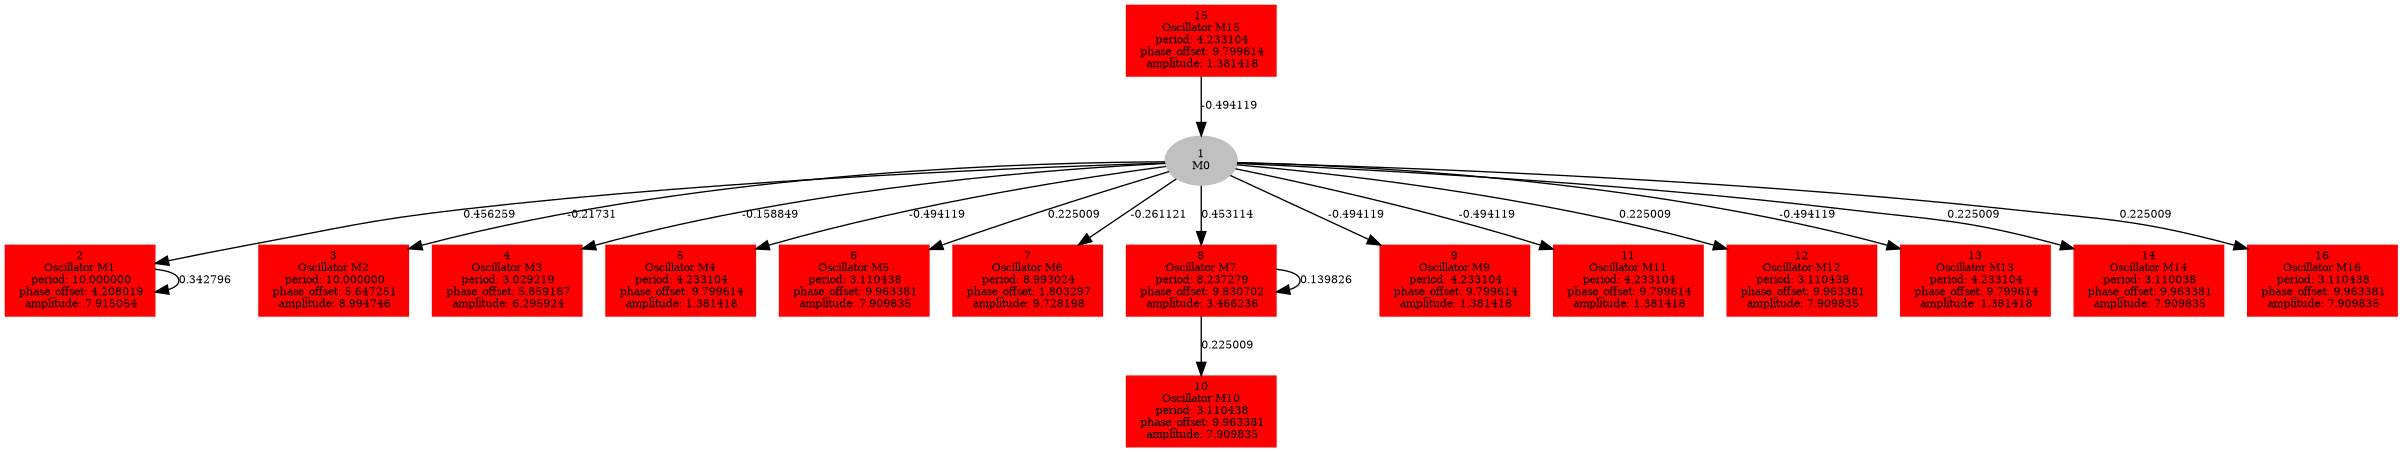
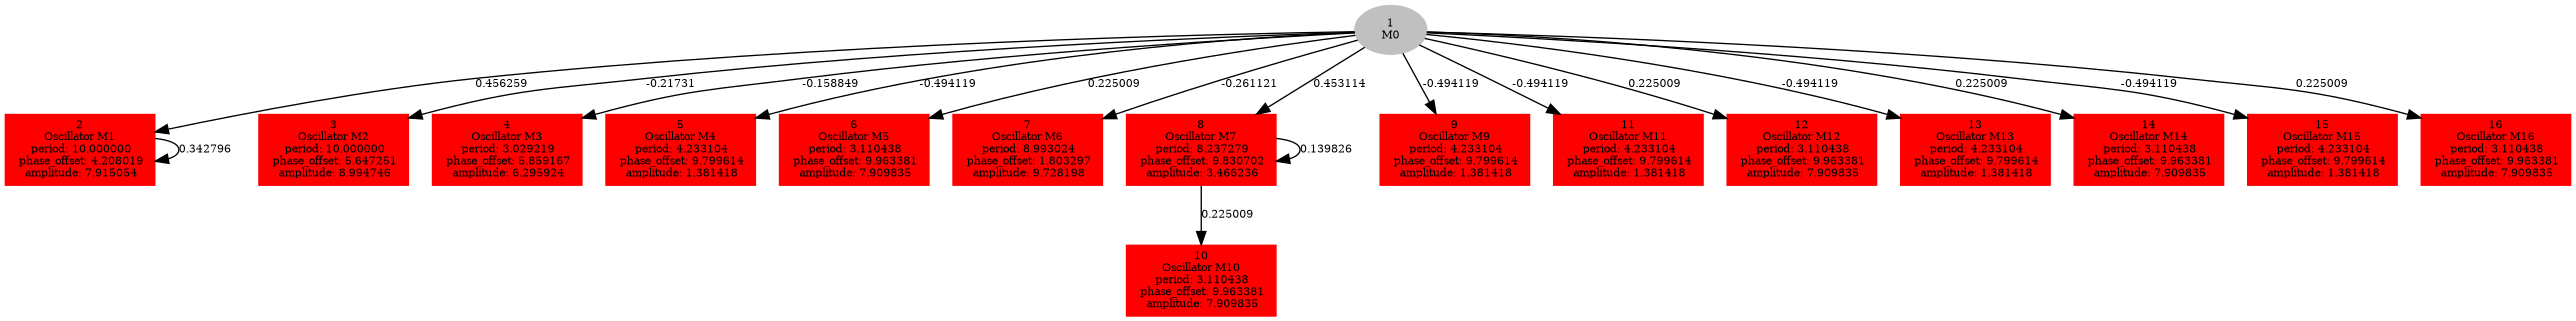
  digraph {
    forcelabels=true
    node [color=red fontsize=8 style=filled shape=box]
    edge [fontsize=8]
    n1 [color=grey label=<1<BR/>M0> shape=""]
    n2 [label=<2<BR />Oscillator M1<BR /> period: 10.000000<BR /> phase_offset: 4.208019<BR /> amplitude: 7.915054>]
    n3 [label=<3<BR />Oscillator M2<BR /> period: 10.000000<BR /> phase_offset: 5.647251<BR /> amplitude: 8.994746>]
    n4 [label=<4<BR />Oscillator M3<BR /> period: 3.029219<BR /> phase_offset: 5.859167<BR /> amplitude: 6.295924>]
    n5 [label=<5<BR />Oscillator M4<BR /> period: 4.233104<BR /> phase_offset: 9.799614<BR /> amplitude: 1.381418>]
    n6 [label=<6<BR />Oscillator M5<BR /> period: 3.110438<BR /> phase_offset: 9.963381<BR /> amplitude: 7.909835>]
    n7 [label=<7<BR />Oscillator M6<BR /> period: 8.993024<BR /> phase_offset: 1.803297<BR /> amplitude: 9.728198>]
    n8 [label=<8<BR />Oscillator M7<BR /> period: 8.237279<BR /> phase_offset: 9.830702<BR /> amplitude: 3.466236>]
    n9 [label=<9<BR />Oscillator M9<BR /> period: 4.233104<BR /> phase_offset: 9.799614<BR /> amplitude: 1.381418>]
    n10 [label=<11<BR />Oscillator M11<BR /> period: 4.233104<BR /> phase_offset: 9.799614<BR /> amplitude: 1.381418>]
    n11 [label=<12<BR />Oscillator M12<BR /> period: 3.110438<BR /> phase_offset: 9.963381<BR /> amplitude: 7.909835>]
    n12 [label=<13<BR />Oscillator M13<BR /> period: 4.233104<BR /> phase_offset: 9.799614<BR /> amplitude: 1.381418>]
-   n13 [label=<14<BR />Oscillator M14<BR /> period: 3.110038<BR /> phase_offset: 9.963381<BR /> amplitude: 7.909835>]
+   n13 [label=<14<BR />Oscillator M14<BR /> period: 3.110438<BR /> phase_offset: 9.963381<BR /> amplitude: 7.909835>]
    n14 [label=<15<BR />Oscillator M15<BR /> period: 4.233104<BR /> phase_offset: 9.799614<BR /> amplitude: 1.381418>]
    n15 [label=<16<BR />Oscillator M16<BR /> period: 3.110438<BR /> phase_offset: 9.963381<BR /> amplitude: 7.909835>]
    n16 [label=<10<BR />Oscillator M10<BR /> period: 3.110438<BR /> phase_offset: 9.963381<BR /> amplitude: 7.909835>]
    n1 -> n2 [label="0.456259 "]
    n1 -> n3 [label="-0.21731 "]
    n1 -> n4 [label="-0.158849 "]
    n1 -> n5 [label="-0.494119 "]
    n1 -> n6 [label="0.225009 "]
    n1 -> n7 [label="-0.261121 "]
    n1 -> n8 [label="0.453114 "]
    n1 -> n9 [label="-0.494119 "]
    n1 -> n10 [label="-0.494119 "]
    n1 -> n11 [label="0.225009 "]
    n1 -> n12 [label="-0.494119 "]
    n1 -> n13 [label="0.225009 "]
-   n14 -> n1 [label="-0.494119 "]
+   n1 -> n14 [label="-0.494119 "]
    n1 -> n15 [label="0.225009 "]
    n2 -> n2 [label="0.342796 "]
    n8 -> n8 [label="0.139826 "]
    n8 -> n16 [label="0.225009 "]
  }
